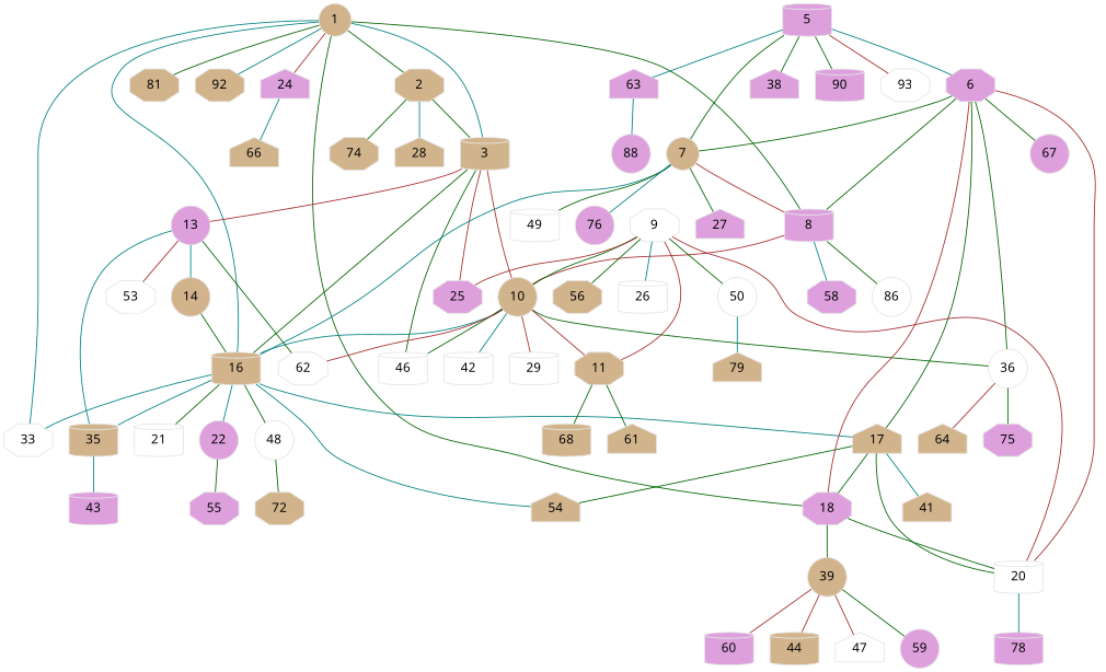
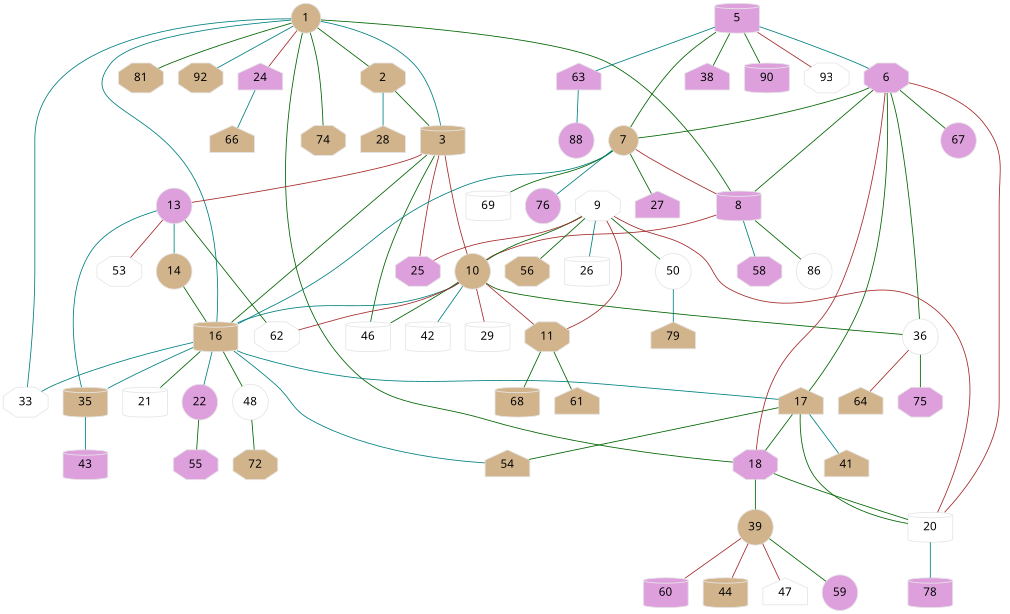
  graph {
    fontname="Noto Sans"
    node [color=gray90 fillcolor=tan fontname="Noto Sans" shape=octagon style=filled]
    edge [color=darkgreen fontname="Noto Sans"]
    1 [shape=circle super="+83"]
    2 [super="+4"]
    3 [shape=cylinder super="+34"]
    8 [fillcolor=plum shape=cylinder super="+69"]
    16 [shape=cylinder super="+31"]
    18 [fillcolor=plum super="+91"]
    24 [fillcolor=plum shape=house]
    33 [fillcolor=white super="+37"]
    81
    92
    28 [shape=house]
    74
    10 [shape=circle super="+12"]
    13 [fillcolor=plum shape=circle super="+15"]
    25 [fillcolor=plum super="+45"]
    46 [fillcolor=white shape=cylinder]
    58 [fillcolor=plum]
    86 [fillcolor=white shape=circle]
    17 [shape=house super="+30"]
    21 [fillcolor=white shape=cylinder]
    22 [fillcolor=plum shape=circle]
    35 [shape=cylinder]
    48 [fillcolor=white shape=circle super="+65"]
    54 [shape=house]
    20 [fillcolor=white shape=cylinder super="+40"]
    39 [shape=circle super="+52"]
    66 [shape=house]
    36 [fillcolor=white shape=circle super="+57"]
    11 [super="+80"]
    29 [fillcolor=white shape=cylinder]
    42 [fillcolor=white shape=cylinder]
    62 [fillcolor=white super="+82"]
    14 [shape=circle]
    53 [fillcolor=white]
    5 [fillcolor=plum shape=cylinder super="+89"]
    6 [fillcolor=plum super="+19"]
    7 [shape=circle super="+23"]
    38 [fillcolor=plum shape=house]
    63 [fillcolor=plum shape=house super="+73"]
    90 [fillcolor=plum shape=cylinder]
    93 [fillcolor=white]
    67 [fillcolor=plum shape=circle]
    27 [fillcolor=plum shape=house]
-   49 [fillcolor=white shape=cylinder]
+   49 [fillcolor=white shape=cylinder label=69]
    76 [fillcolor=plum shape=circle super="+85"]
    88 [fillcolor=plum shape=circle]
    41 [shape=house]
    78 [fillcolor=plum shape=cylinder]
    64 [shape=house]
    75 [fillcolor=plum]
    9 [fillcolor=white super="+51"]
    26 [fillcolor=white shape=cylinder super="+32"]
    50 [fillcolor=white shape=circle super="+84"]
    56
    61 [shape=house]
    68 [shape=cylinder]
    79 [shape=house]
    55 [fillcolor=plum super="+70"]
    43 [fillcolor=plum shape=cylinder super="+77"]
    72 [super="+87"]
    44 [shape=cylinder]
    47 [fillcolor=white shape=house]
    59 [fillcolor=plum shape=circle super="+71"]
    60 [fillcolor=plum shape=cylinder]
    1 -- 2 [weight=2]
    1 -- 3 [color=teal]
    1 -- 8
    1 -- 16 [color=teal]
    1 -- 18
    1 -- 24 [color=brown]
    1 -- 33 [color=teal]
    1 -- 81
    1 -- 92 [color=teal]
    2 -- 3 [weight=2]
    2 -- 28 [color=teal]
-   2 -- 74
+   1 -- 74
    3 -- 16
    3 -- 10 [color=brown]
    3 -- 13 [color=brown]
    3 -- 25 [color=brown]
    3 -- 46
    8 -- 10 [color=brown]
    8 -- 58 [color=teal]
    8 -- 86
    16 -- 33 [color=teal]
    16 -- 17 [color=teal]
    16 -- 21
    16 -- 22 [color=teal]
    16 -- 35 [color=teal]
    16 -- 48
    16 -- 54 [color=teal]
    18 -- 20
    18 -- 39
    24 -- 66 [color=teal]
    10 -- 16 [color=teal]
    10 -- 46
    10 -- 36
    10 -- 11 [color=brown weight=2]
    10 -- 29 [color=brown]
    10 -- 42 [color=teal]
    10 -- 62 [color=brown]
    13 -- 35 [color=teal weight=2]
    13 -- 62
    13 -- 14 [color=teal weight=2]
    13 -- 53 [color=brown]
    17 -- 18
    17 -- 54
    17 -- 20
    17 -- 41 [color=teal]
    22 -- 55
    35 -- 43 [color=teal]
    48 -- 72
    20 -- 78 [color=teal]
    39 -- 44 [color=brown]
    39 -- 47 [color=brown]
    39 -- 59
    39 -- 60 [color=brown]
    36 -- 64 [color=brown]
    36 -- 75
    11 -- 61
    11 -- 68
    14 -- 16
    5 -- 6 [color=teal]
    5 -- 7
    5 -- 38
    5 -- 63 [color=teal]
    5 -- 90
    5 -- 93 [color=brown]
    6 -- 8
    6 -- 18 [color=brown]
    6 -- 17
    6 -- 20 [color=brown]
    6 -- 36
    6 -- 7
    6 -- 67
    7 -- 8 [color=brown]
    7 -- 16 [color=teal]
    7 -- 27
    7 -- 49
    7 -- 76 [color=teal]
    63 -- 88 [color=teal]
    9 -- 10 [weight=2]
    9 -- 25 [color=brown]
    9 -- 20 [color=brown]
    9 -- 11 [color=brown]
    9 -- 26 [color=teal]
    9 -- 50
    9 -- 56
    50 -- 79 [color=teal]
  }
